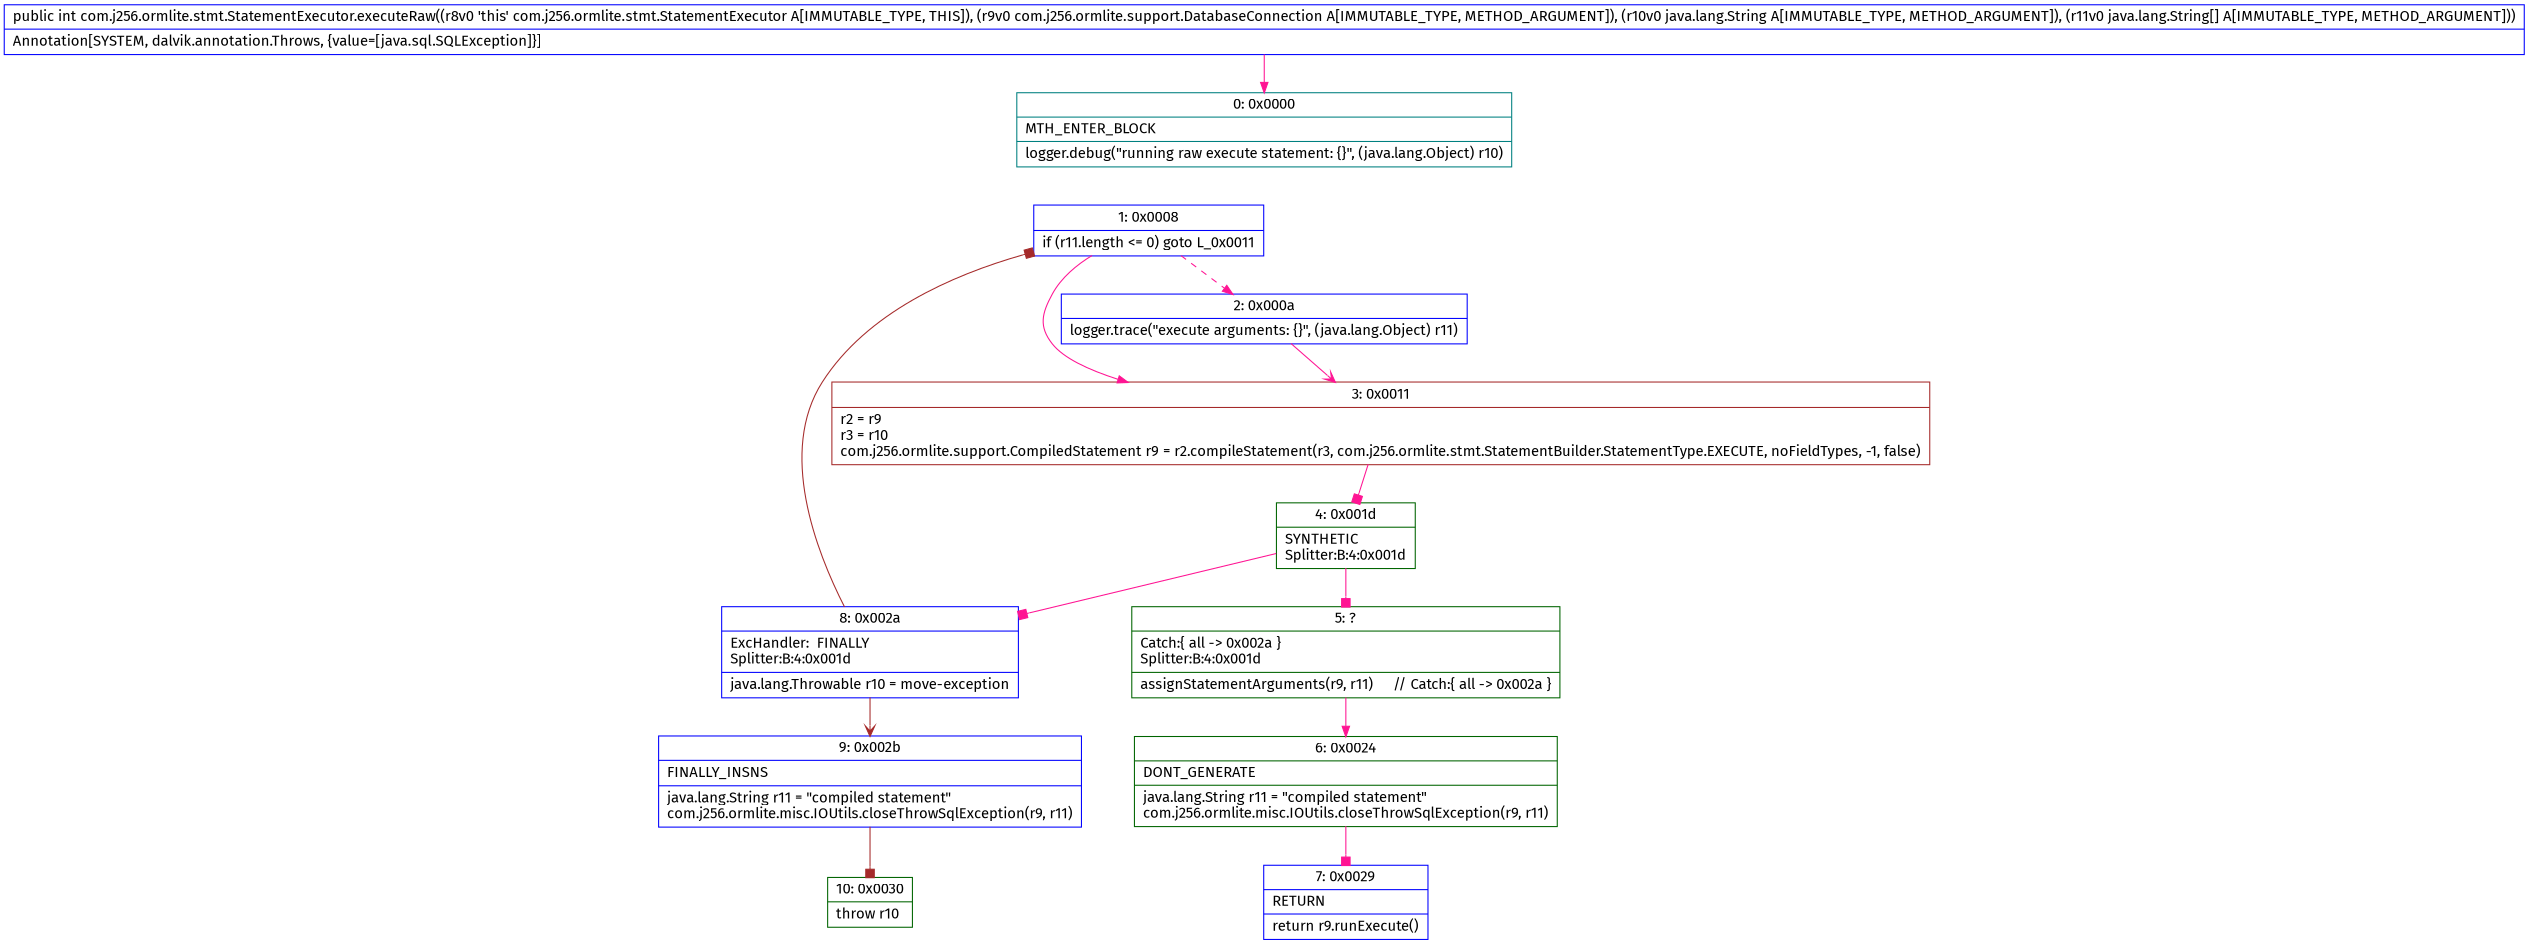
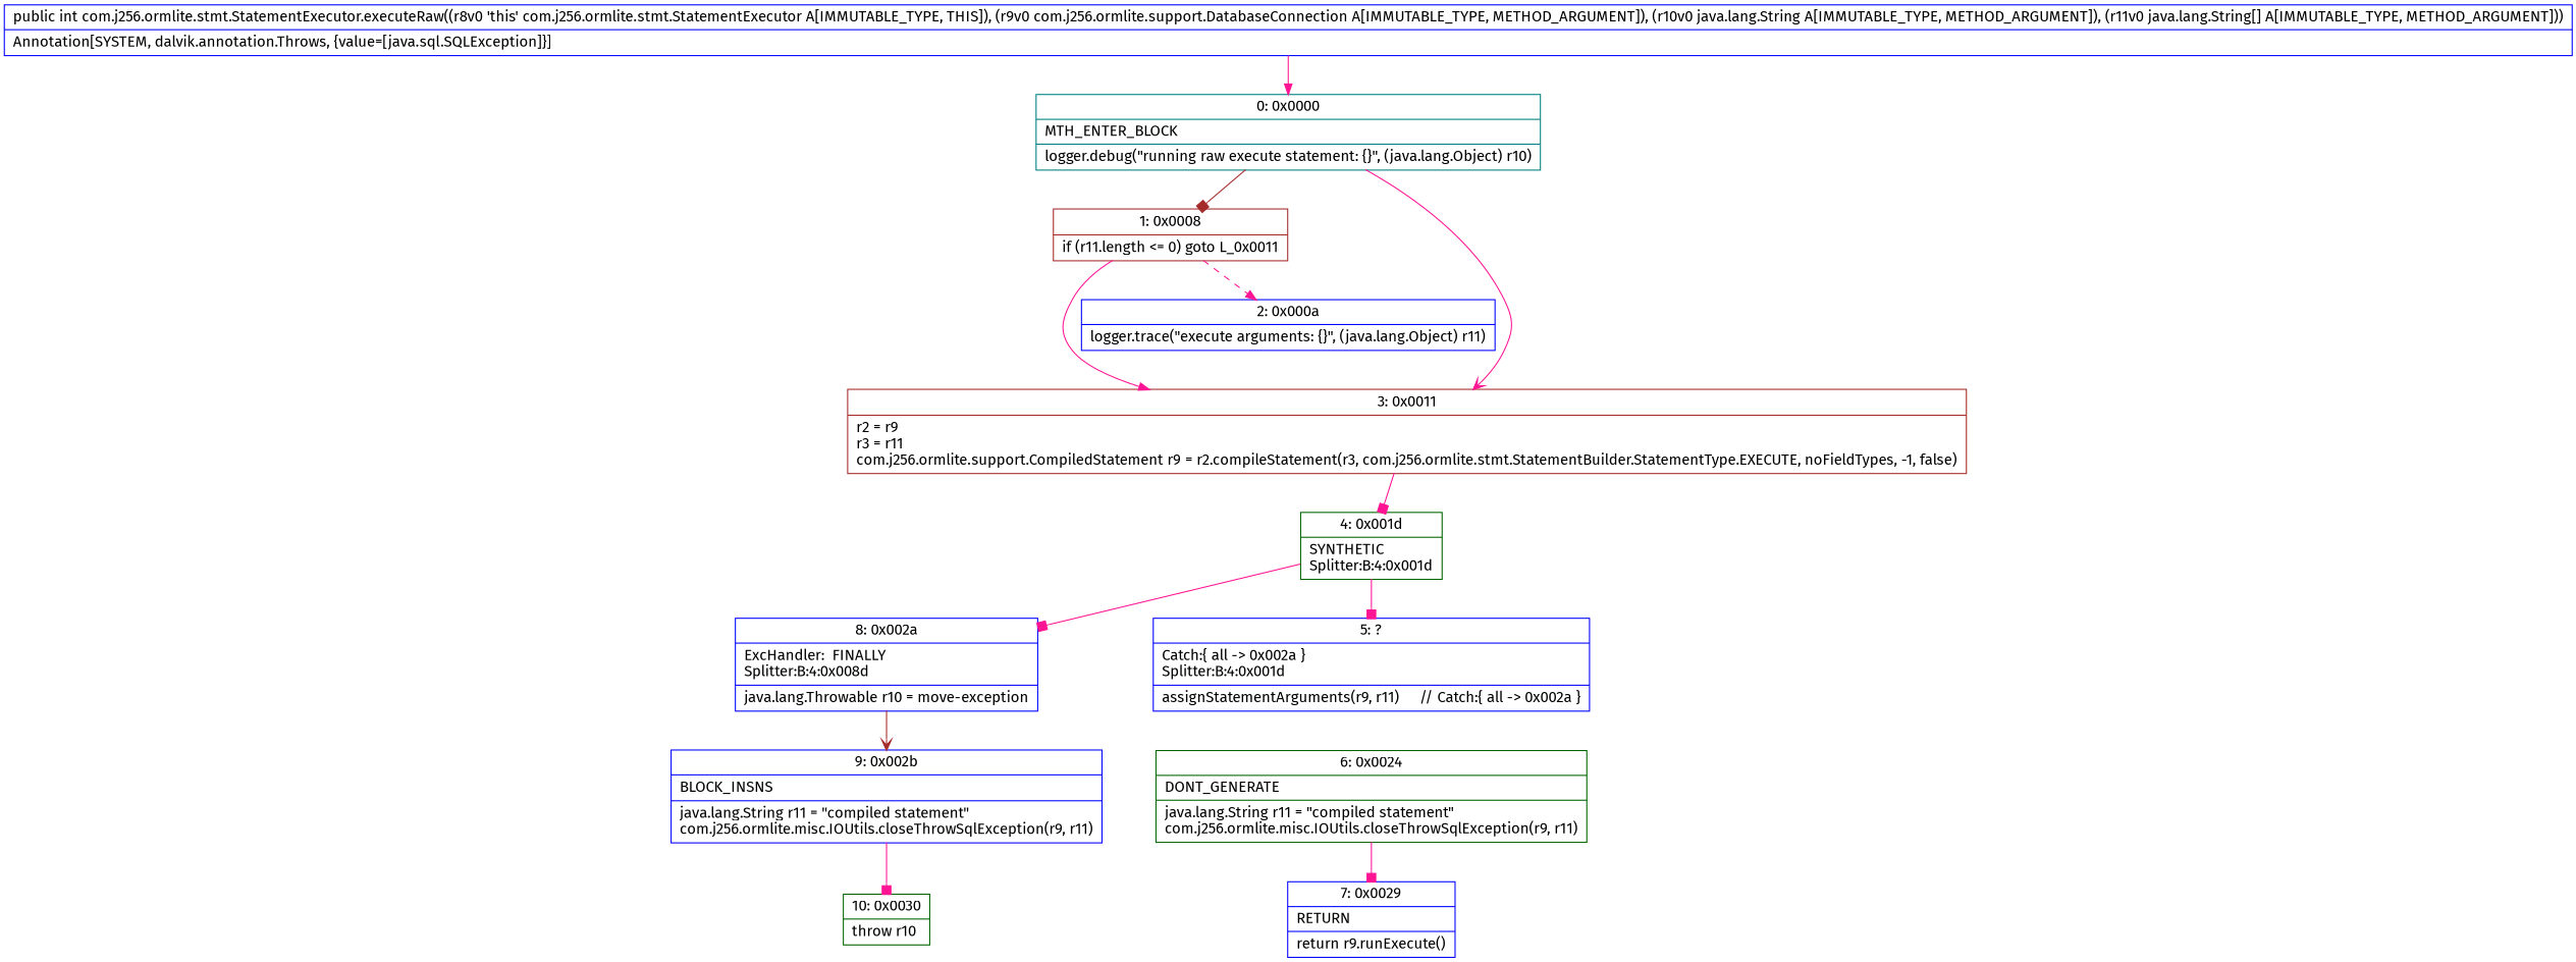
  digraph {
    fontname="Fira Sans"
    node [color=blue fontname="Fira Sans" shape=record]
    edge [arrowhead=box color=deeppink fontname="Fira Sans"]
    n1 [color=teal label="{0\:\ 0x0000|MTH_ENTER_BLOCK\l|logger.debug(\"running raw execute statement: \{\}\", (java.lang.Object) r10)\l}"]
-   n2 [label="{1\:\ 0x0008|if (r11.length \<= 0) goto L_0x0011\l}"]
+   n2 [color=brown label="{1\:\ 0x0008|if (r11.length \<= 0) goto L_0x0011\l}"]
    n3 [label="{2\:\ 0x000a|logger.trace(\"execute arguments: \{\}\", (java.lang.Object) r11)\l}"]
-   n4 [color=brown label="{3\:\ 0x0011|r2 = r9\lr3 = r10\lcom.j256.ormlite.support.CompiledStatement r9 = r2.compileStatement(r3, com.j256.ormlite.stmt.StatementBuilder.StatementType.EXECUTE, noFieldTypes, \-1, false)\l}"]
+   n4 [color=brown label="{3\:\ 0x0011|r2 = r9\lr3 = r11\lcom.j256.ormlite.support.CompiledStatement r9 = r2.compileStatement(r3, com.j256.ormlite.stmt.StatementBuilder.StatementType.EXECUTE, noFieldTypes, \-1, false)\l}"]
    n5 [color=darkgreen label="{4\:\ 0x001d|SYNTHETIC\lSplitter:B:4:0x001d\l}"]
-   n6 [color=darkgreen label="{5\:\ ?|Catch:\{ all \-\> 0x002a \}\lSplitter:B:4:0x001d\l|assignStatementArguments(r9, r11)     \/\/ Catch:\{ all \-\> 0x002a \}\l}"]
-   n7 [label="{8\:\ 0x002a|ExcHandler:  FINALLY\lSplitter:B:4:0x001d\l|java.lang.Throwable r10 = move\-exception\l}"]
+   n6 [label="{5\:\ ?|Catch:\{ all \-\> 0x002a \}\lSplitter:B:4:0x001d\l|assignStatementArguments(r9, r11)     \/\/ Catch:\{ all \-\> 0x002a \}\l}"]
+   n7 [label="{8\:\ 0x002a|ExcHandler:  FINALLY\lSplitter:B:4:0x008d\l|java.lang.Throwable r10 = move\-exception\l}"]
    n8 [color=darkgreen label="{6\:\ 0x0024|DONT_GENERATE\l|java.lang.String r11 = \"compiled statement\"\lcom.j256.ormlite.misc.IOUtils.closeThrowSqlException(r9, r11)\l}"]
-   n9 [label="{9\:\ 0x002b|FINALLY_INSNS\l|java.lang.String r11 = \"compiled statement\"\lcom.j256.ormlite.misc.IOUtils.closeThrowSqlException(r9, r11)\l}"]
+   n9 [label="{9\:\ 0x002b|BLOCK_INSNS\l|java.lang.String r11 = \"compiled statement\"\lcom.j256.ormlite.misc.IOUtils.closeThrowSqlException(r9, r11)\l}"]
    n10 [label="{7\:\ 0x0029|RETURN\l|return r9.runExecute()\l}"]
    n11 [color=darkgreen label="{10\:\ 0x0030|throw r10\l}"]
    n12 [label="{public int com.j256.ormlite.stmt.StatementExecutor.executeRaw((r8v0 'this' com.j256.ormlite.stmt.StatementExecutor A[IMMUTABLE_TYPE, THIS]), (r9v0 com.j256.ormlite.support.DatabaseConnection A[IMMUTABLE_TYPE, METHOD_ARGUMENT]), (r10v0 java.lang.String A[IMMUTABLE_TYPE, METHOD_ARGUMENT]), (r11v0 java.lang.String[] A[IMMUTABLE_TYPE, METHOD_ARGUMENT]))  | Annotation[SYSTEM, dalvik.annotation.Throws, \{value=[java.sql.SQLException]\}]\l}"]
-   n7 -> n2 [color=brown]
+   n1 -> n2 [color=brown]
    n2 -> n3 [arrowhead=normal style=dashed]
    n2 -> n4 [arrowhead=normal]
-   n3 -> n4 [arrowhead=vee]
+   n1 -> n4 [arrowhead=vee]
    n4 -> n5
    n5 -> n6
    n5 -> n7
-   n6 -> n8 [arrowhead=normal]
    n7 -> n9 [arrowhead=vee color=brown]
    n8 -> n10
-   n9 -> n11 [color=brown]
+   n9 -> n11
    n12 -> n1 [arrowhead=normal]
  }
